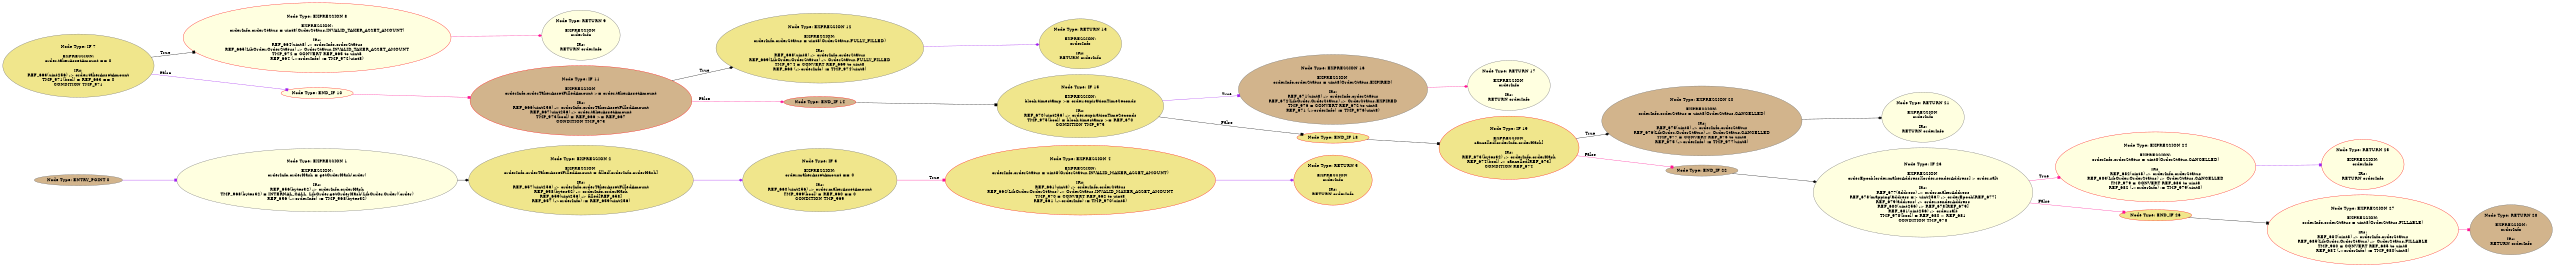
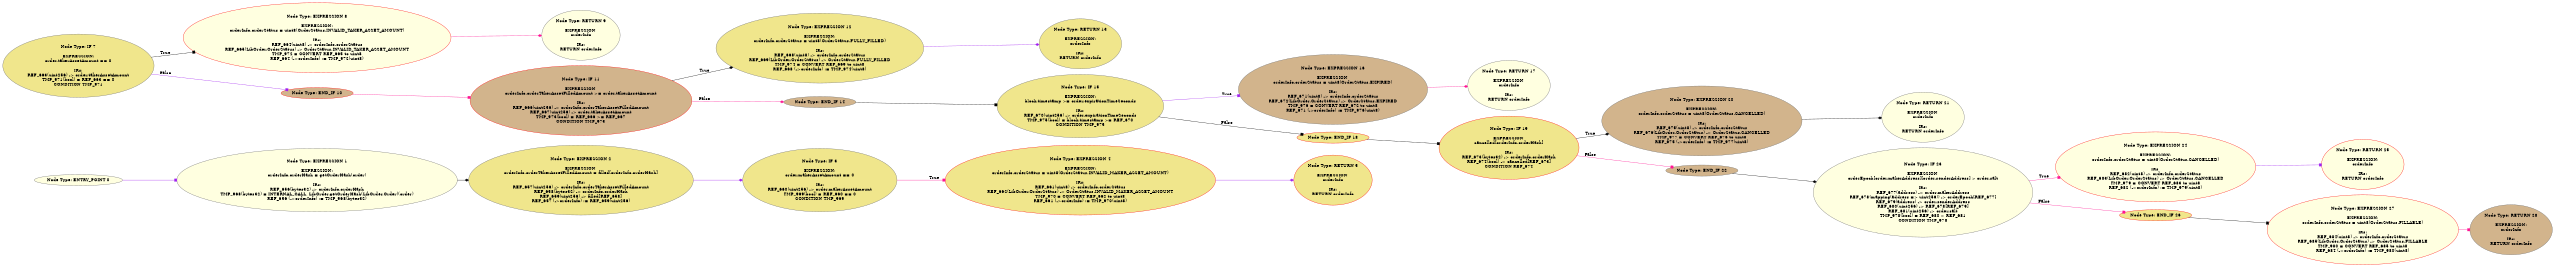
  digraph {
    rankdir=LR
    node [color=gray40 fillcolor=khaki style=filled]
    edge [arrowhead=box color=black]
-   n1 [fillcolor=tan label="Node Type: ENTRY_POINT 0\n"]
+   n1 [fillcolor=lightyellow label="Node Type: ENTRY_POINT 0\n"]
    n2 [fillcolor=lightyellow label="Node Type: EXPRESSION 1\n\nEXPRESSION:\norderInfo.orderHash = getOrderHash(order)\n\nIRs:\nREF_656(bytes32) -> orderInfo.orderHash\nTMP_968(bytes32) = INTERNAL_CALL, LibOrder.getOrderHash(LibOrder.Order)(order)\nREF_656 (->orderInfo) := TMP_968(bytes32)"]
    n3 [label="Node Type: EXPRESSION 2\n\nEXPRESSION:\norderInfo.orderTakerAssetFilledAmount = filled[orderInfo.orderHash]\n\nIRs:\nREF_657(uint256) -> orderInfo.orderTakerAssetFilledAmount\nREF_658(bytes32) -> orderInfo.orderHash\nREF_659(uint256) -> filled[REF_658]\nREF_657 (->orderInfo) := REF_659(uint256)"]
    n4 [label="Node Type: IF 3\n\nEXPRESSION:\norder.makerAssetAmount == 0\n\nIRs:\nREF_660(uint256) -> order.makerAssetAmount\nTMP_969(bool) = REF_660 == 0\nCONDITION TMP_969"]
    n5 [color=red label="Node Type: EXPRESSION 4\n\nEXPRESSION:\norderInfo.orderStatus = uint8(OrderStatus.INVALID_MAKER_ASSET_AMOUNT)\n\nIRs:\nREF_661(uint8) -> orderInfo.orderStatus\nREF_662(LibOrder.OrderStatus) -> OrderStatus.INVALID_MAKER_ASSET_AMOUNT\nTMP_970 = CONVERT REF_662 to uint8\nREF_661 (->orderInfo) := TMP_970(uint8)"]
    n6 [color=red label="Node Type: RETURN 5\n\nEXPRESSION:\norderInfo\n\nIRs:\nRETURN orderInfo"]
    n7 [label="Node Type: IF 7\n\nEXPRESSION:\norder.takerAssetAmount == 0\n\nIRs:\nREF_663(uint256) -> order.takerAssetAmount\nTMP_971(bool) = REF_663 == 0\nCONDITION TMP_971"]
    n8 [color=red fillcolor=lightyellow label="Node Type: EXPRESSION 8\n\nEXPRESSION:\norderInfo.orderStatus = uint8(OrderStatus.INVALID_TAKER_ASSET_AMOUNT)\n\nIRs:\nREF_664(uint8) -> orderInfo.orderStatus\nREF_665(LibOrder.OrderStatus) -> OrderStatus.INVALID_TAKER_ASSET_AMOUNT\nTMP_972 = CONVERT REF_665 to uint8\nREF_664 (->orderInfo) := TMP_972(uint8)"]
-   n9 [color=red fillcolor=lightyellow label="Node Type: END_IF 10\n"]
+   n9 [color=red fillcolor=tan label="Node Type: END_IF 10\n"]
    n10 [fillcolor=lightyellow label="Node Type: RETURN 9\n\nEXPRESSION:\norderInfo\n\nIRs:\nRETURN orderInfo"]
    n11 [color=red fillcolor=tan label="Node Type: IF 11\n\nEXPRESSION:\norderInfo.orderTakerAssetFilledAmount >= order.takerAssetAmount\n\nIRs:\nREF_666(uint256) -> orderInfo.orderTakerAssetFilledAmount\nREF_667(uint256) -> order.takerAssetAmount\nTMP_973(bool) = REF_666 >= REF_667\nCONDITION TMP_973"]
    n12 [label="Node Type: EXPRESSION 12\n\nEXPRESSION:\norderInfo.orderStatus = uint8(OrderStatus.FULLY_FILLED)\n\nIRs:\nREF_668(uint8) -> orderInfo.orderStatus\nREF_669(LibOrder.OrderStatus) -> OrderStatus.FULLY_FILLED\nTMP_974 = CONVERT REF_669 to uint8\nREF_668 (->orderInfo) := TMP_974(uint8)"]
-   n13 [color=red fillcolor=tan label="Node Type: END_IF 14\n"]
+   n13 [fillcolor=tan label="Node Type: END_IF 14\n"]
    n14 [label="Node Type: RETURN 13\n\nEXPRESSION:\norderInfo\n\nIRs:\nRETURN orderInfo"]
    n15 [label="Node Type: IF 15\n\nEXPRESSION:\nblock.timestamp >= order.expirationTimeSeconds\n\nIRs:\nREF_670(uint256) -> order.expirationTimeSeconds\nTMP_975(bool) = block.timestamp >= REF_670\nCONDITION TMP_975"]
    n16 [fillcolor=tan label="Node Type: EXPRESSION 16\n\nEXPRESSION:\norderInfo.orderStatus = uint8(OrderStatus.EXPIRED)\n\nIRs:\nREF_671(uint8) -> orderInfo.orderStatus\nREF_672(LibOrder.OrderStatus) -> OrderStatus.EXPIRED\nTMP_976 = CONVERT REF_672 to uint8\nREF_671 (->orderInfo) := TMP_976(uint8)"]
    n17 [color=red label="Node Type: END_IF 18\n"]
    n18 [fillcolor=lightyellow label="Node Type: RETURN 17\n\nEXPRESSION:\norderInfo\n\nIRs:\nRETURN orderInfo"]
    n19 [color=red label="Node Type: IF 19\n\nEXPRESSION:\ncancelled[orderInfo.orderHash]\n\nIRs:\nREF_673(bytes32) -> orderInfo.orderHash\nREF_674(bool) -> cancelled[REF_673]\nCONDITION REF_674"]
    n20 [fillcolor=tan label="Node Type: EXPRESSION 20\n\nEXPRESSION:\norderInfo.orderStatus = uint8(OrderStatus.CANCELLED)\n\nIRs:\nREF_675(uint8) -> orderInfo.orderStatus\nREF_676(LibOrder.OrderStatus) -> OrderStatus.CANCELLED\nTMP_977 = CONVERT REF_676 to uint8\nREF_675 (->orderInfo) := TMP_977(uint8)"]
    n21 [fillcolor=tan label="Node Type: END_IF 22\n"]
    n22 [fillcolor=lightyellow label="Node Type: RETURN 21\n\nEXPRESSION:\norderInfo\n\nIRs:\nRETURN orderInfo"]
    n23 [fillcolor=lightyellow label="Node Type: IF 23\n\nEXPRESSION:\norderEpoch[order.makerAddress][order.senderAddress] > order.salt\n\nIRs:\nREF_677(address) -> order.makerAddress\nREF_678(mapping(address => uint256)) -> orderEpoch[REF_677]\nREF_679(address) -> order.senderAddress\nREF_680(uint256) -> REF_678[REF_679]\nREF_681(uint256) -> order.salt\nTMP_978(bool) = REF_680 > REF_681\nCONDITION TMP_978"]
    n24 [color=red fillcolor=lightyellow label="Node Type: EXPRESSION 24\n\nEXPRESSION:\norderInfo.orderStatus = uint8(OrderStatus.CANCELLED)\n\nIRs:\nREF_682(uint8) -> orderInfo.orderStatus\nREF_683(LibOrder.OrderStatus) -> OrderStatus.CANCELLED\nTMP_979 = CONVERT REF_683 to uint8\nREF_682 (->orderInfo) := TMP_979(uint8)"]
    n25 [color=red label="Node Type: END_IF 26\n"]
    n26 [color=red fillcolor=lightyellow label="Node Type: RETURN 25\n\nEXPRESSION:\norderInfo\n\nIRs:\nRETURN orderInfo"]
    n27 [color=red fillcolor=lightyellow label="Node Type: EXPRESSION 27\n\nEXPRESSION:\norderInfo.orderStatus = uint8(OrderStatus.FILLABLE)\n\nIRs:\nREF_684(uint8) -> orderInfo.orderStatus\nREF_685(LibOrder.OrderStatus) -> OrderStatus.FILLABLE\nTMP_980 = CONVERT REF_685 to uint8\nREF_684 (->orderInfo) := TMP_980(uint8)"]
    n28 [fillcolor=tan label="Node Type: RETURN 28\n\nEXPRESSION:\norderInfo\n\nIRs:\nRETURN orderInfo"]
    n1 -> n2 [color=purple]
    n2 -> n3 [arrowhead=diamond]
    n3 -> n4 [arrowhead=diamond color=purple]
    n4 -> n5 [color=deeppink label=True]
    n5 -> n6 [arrowhead=diamond color=purple]
    n7 -> n8 [label=True]
    n7 -> n9 [color=purple label=False]
    n8 -> n10 [arrowhead=diamond color=deeppink]
    n9 -> n11 [color=deeppink]
    n11 -> n12 [arrowhead=diamond label=True]
    n11 -> n13 [arrowhead=diamond color=deeppink label=False]
    n12 -> n14 [arrowhead=diamond color=purple]
    n13 -> n15
    n15 -> n16 [color=purple label=True]
    n15 -> n17 [label=False]
    n16 -> n18 [arrowhead=diamond color=deeppink]
    n17 -> n19
    n19 -> n20 [arrowhead=diamond label=True]
    n19 -> n21 [color=deeppink label=False]
    n20 -> n22 [arrowhead=diamond]
    n21 -> n23 [arrowhead=diamond]
    n23 -> n24 [color=deeppink label=True]
    n23 -> n25 [color=deeppink label=False]
    n24 -> n26 [color=purple]
    n25 -> n27
    n27 -> n28 [color=deeppink]
  }
